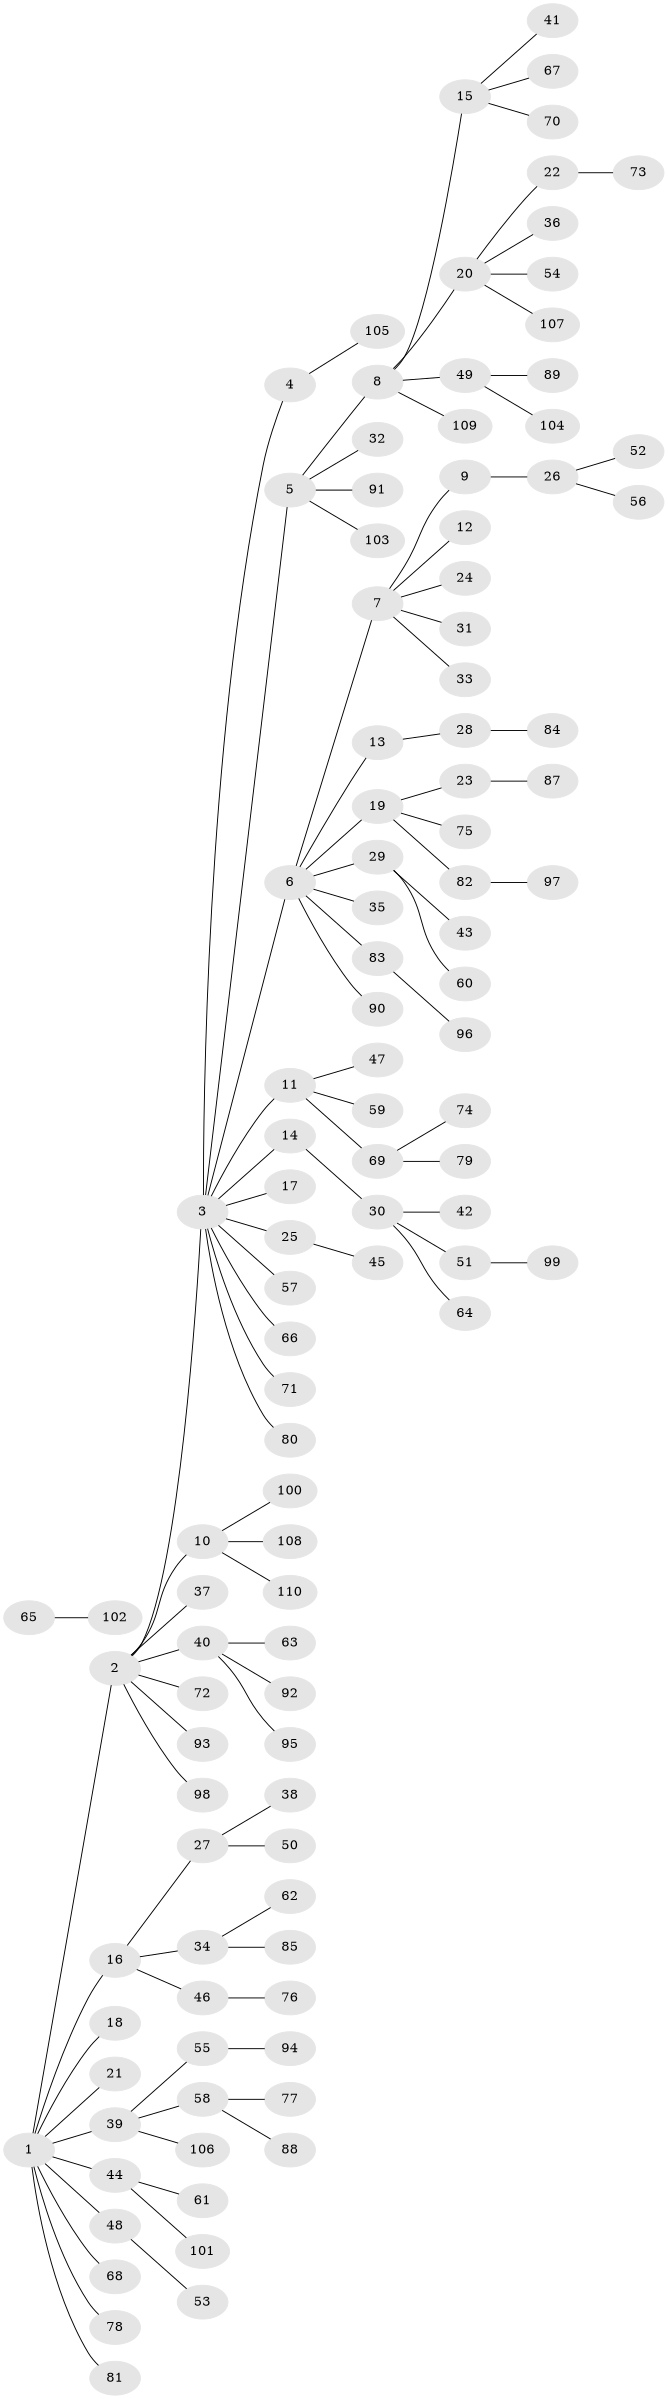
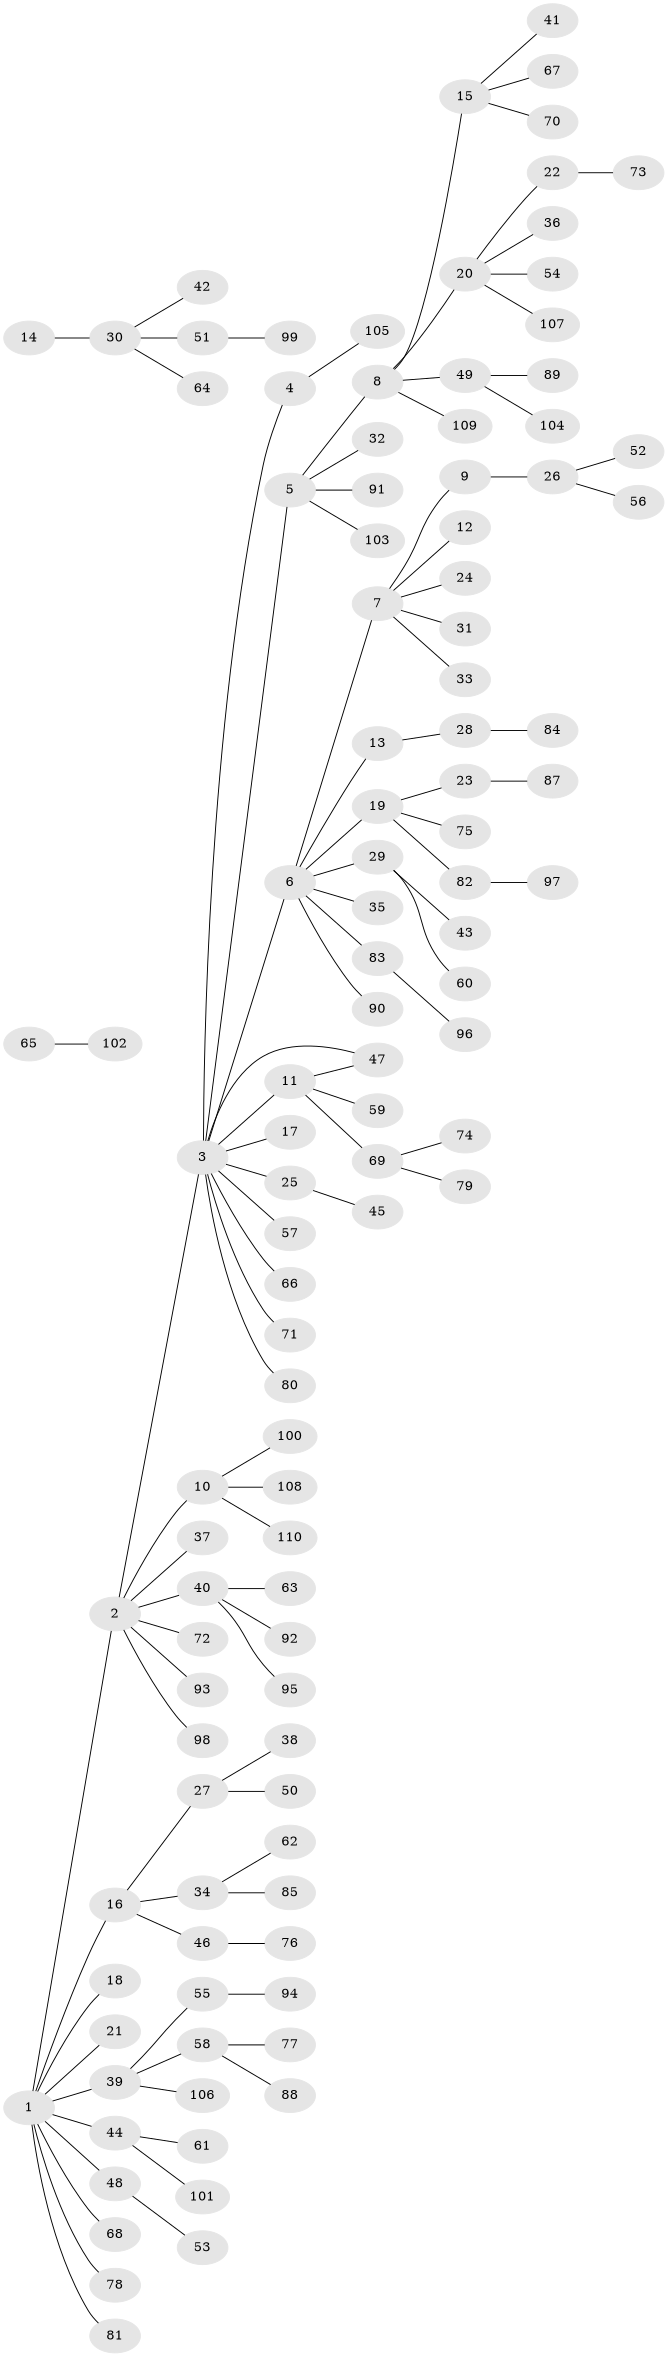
  graph {
    rankdir=LR
    node [color=gray90 style=filled]
    1
    2
    16
    18
    21
    39
    44
    48
    68
    78
    81
    3
    10
    37
    40
    72
    93
    98
    27
    34
    46
    55
    58
    106
    61
    101
    53
    65
    102
    4
    5
    6
    11
    14
    17
    25
    57
    66
    71
    80
    100
    108
    110
    63
    92
    95
    105
    8
    32
    91
    103
    7
    13
    19
    29
    35
    83
    90
    47
    59
    69
    30
    45
    15
    20
    49
    109
    9
    12
    24
    31
    33
    28
    23
    75
    82
    43
    60
    96
    26
    41
    67
    70
    22
    36
    54
    107
    89
    104
    52
    56
    74
    79
    84
    42
    51
    64
    38
    50
    62
    85
    76
    87
    97
    73
    99
    94
    77
    88
    1 -- 2
    1 -- 16
    1 -- 18
    1 -- 21
    1 -- 39
    1 -- 44
    1 -- 48
    1 -- 68
    1 -- 78
    1 -- 81
    2 -- 3
    2 -- 10
    2 -- 37
    2 -- 40
    2 -- 72
    2 -- 93
    2 -- 98
    16 -- 27
    16 -- 34
    16 -- 46
    39 -- 55
    39 -- 58
    39 -- 106
    44 -- 61
    44 -- 101
    48 -- 53
    3 -- 4
    3 -- 5
    3 -- 6
    3 -- 11
-   3 -- 14
+   3 -- 47
    3 -- 17
    3 -- 25
    3 -- 57
    3 -- 66
    3 -- 71
    3 -- 80
    10 -- 100
    10 -- 108
    10 -- 110
    40 -- 63
    40 -- 92
    40 -- 95
    27 -- 38
    27 -- 50
    34 -- 62
    34 -- 85
    46 -- 76
    55 -- 94
    58 -- 77
    58 -- 88
    65 -- 102
    4 -- 105
    5 -- 8
    5 -- 32
    5 -- 91
    5 -- 103
    6 -- 7
    6 -- 13
    6 -- 19
    6 -- 29
    6 -- 35
    6 -- 83
    6 -- 90
    11 -- 47
    11 -- 59
    11 -- 69
    14 -- 30
    25 -- 45
    8 -- 15
    8 -- 20
    8 -- 49
    8 -- 109
    7 -- 9
    7 -- 12
    7 -- 24
    7 -- 31
    7 -- 33
    13 -- 28
    19 -- 23
    19 -- 75
    19 -- 82
    29 -- 43
    29 -- 60
    83 -- 96
    69 -- 74
    69 -- 79
    30 -- 42
    30 -- 51
    30 -- 64
    15 -- 41
    15 -- 67
    15 -- 70
    20 -- 22
    20 -- 36
    20 -- 54
    20 -- 107
    49 -- 89
    49 -- 104
    9 -- 26
    28 -- 84
    23 -- 87
    82 -- 97
    26 -- 52
    26 -- 56
    22 -- 73
    51 -- 99
  }
